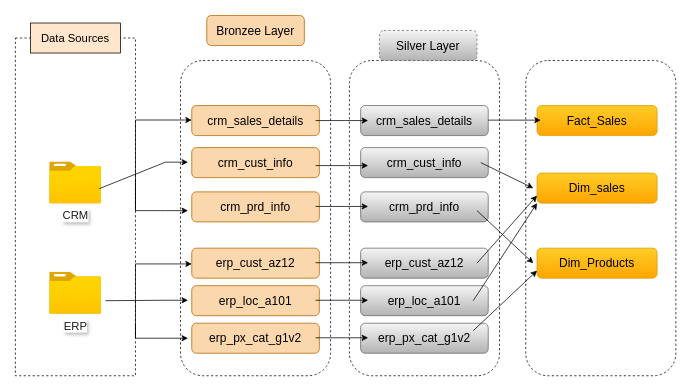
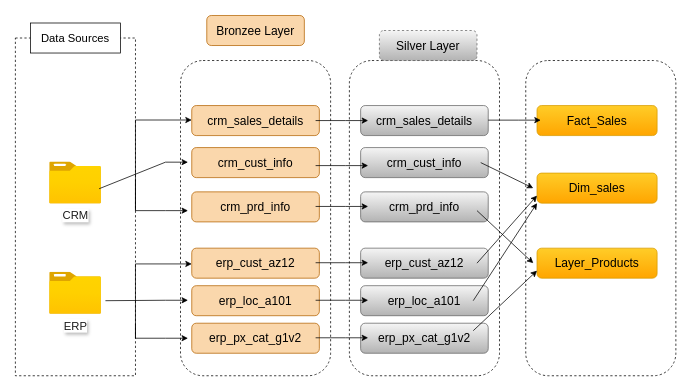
  <mxCell id="0" />
  <mxCell id="1" parent="0" />
  <mxCell id="2" value="" style="rounded=0;whiteSpace=wrap;html=1;strokeColor=#000000;fillColor=none;dashed=1;" parent="1" vertex="1"><mxGeometry x="20" y="50" width="160" height="450" as="geometry" /></mxCell>
- <mxCell id="3" value="Data Sources" style="rounded=0;whiteSpace=wrap;html=1;fillColor=#ffe6cc;fontColor=#000000;fontSize=15;" parent="1" vertex="1"><mxGeometry x="40" y="30" width="120" height="40" as="geometry" /></mxCell>
+ <mxCell id="3" value="Data Sources" style="rounded=0;whiteSpace=wrap;html=1;fillColor=#FFFFFF;fontColor=#000000;fontSize=15;" parent="1" vertex="1"><mxGeometry x="40" y="30" width="120" height="40" as="geometry" /></mxCell>
  <mxCell id="4" value="CRM" style="image;aspect=fixed;html=1;points=[];align=center;fontSize=15;image=img/lib/azure2/general/Folder_Blank.svg;textShadow=1;labelBackgroundColor=#FFFFFF;fontColor=#1A1A1A;" parent="1" vertex="1"><mxGeometry x="65.5" y="215" width="69" height="56.0" as="geometry" /></mxCell>
  <mxCell id="5" value="ERP" style="image;aspect=fixed;html=1;points=[];align=center;fontSize=15;image=img/lib/azure2/general/Folder_Blank.svg;textShadow=1;labelBackgroundColor=#FFFFFF;fontColor=#1A1A1A;" parent="1" vertex="1"><mxGeometry x="65.5" y="362" width="69" height="56.0" as="geometry" /></mxCell>
  <mxCell id="6" value="" style="rounded=1;whiteSpace=wrap;html=1;fillColor=none;strokeColor=#000000;dashed=1;" parent="1" vertex="1"><mxGeometry x="240" y="80" width="200" height="420" as="geometry" /></mxCell>
  <mxCell id="7" value="" style="rounded=1;whiteSpace=wrap;html=1;fillColor=none;strokeColor=#000000;dashed=1;" parent="1" vertex="1"><mxGeometry x="465" y="80" width="200" height="420" as="geometry" /></mxCell>
  <mxCell id="8" value="" style="rounded=1;whiteSpace=wrap;html=1;fillColor=none;strokeColor=#000000;dashed=1;" parent="1" vertex="1"><mxGeometry x="700" y="80" width="200" height="420" as="geometry" /></mxCell>
  <mxCell id="9" value="Bronzee Layer" style="rounded=1;whiteSpace=wrap;html=1;fillColor=#fad7ac;fontSize=16;strokeColor=#b46504;fontColor=#000000;" parent="1" vertex="1"><mxGeometry x="275" y="20" width="130" height="40" as="geometry" /></mxCell>
  <mxCell id="10" value="Silver Layer" style="rounded=1;whiteSpace=wrap;html=1;fillColor=#f5f5f5;fontSize=16;strokeColor=#666666;gradientColor=#b3b3b3;fontColor=#000000;dashed=1;" parent="1" vertex="1"><mxGeometry x="505" y="40" width="130" height="40" as="geometry" /></mxCell>
  <mxCell id="11" value="crm_sales_details" style="rounded=1;whiteSpace=wrap;html=1;fillColor=#fad7ac;fontSize=16;strokeColor=#b46504;fontColor=#000000;" parent="1" vertex="1"><mxGeometry x="255" y="140" width="170" height="40" as="geometry" /></mxCell>
  <mxCell id="12" value="crm_cust_info" style="rounded=1;whiteSpace=wrap;html=1;fillColor=#fad7ac;fontSize=16;strokeColor=#b46504;fontColor=#000000;" parent="1" vertex="1"><mxGeometry x="255" y="196" width="170" height="40" as="geometry" /></mxCell>
  <mxCell id="13" value="crm_prd_info" style="rounded=1;whiteSpace=wrap;html=1;fillColor=#fad7ac;fontSize=16;strokeColor=#b46504;fontColor=#000000;" parent="1" vertex="1"><mxGeometry x="255" y="255" width="170" height="40" as="geometry" /></mxCell>
  <mxCell id="14" value="erp_cust_az12" style="rounded=1;whiteSpace=wrap;html=1;fillColor=#fad7ac;fontSize=16;strokeColor=#b46504;fontColor=#000000;" parent="1" vertex="1"><mxGeometry x="255" y="330" width="170" height="40" as="geometry" /></mxCell>
  <mxCell id="15" value="erp_loc_a101" style="rounded=1;whiteSpace=wrap;html=1;fillColor=#fad7ac;fontSize=16;strokeColor=#b46504;fontColor=#000000;" parent="1" vertex="1"><mxGeometry x="255" y="380" width="170" height="40" as="geometry" /></mxCell>
  <mxCell id="16" value="erp_px_cat_g1v2" style="rounded=1;whiteSpace=wrap;html=1;fillColor=#fad7ac;fontSize=16;strokeColor=#b46504;fontColor=#000000;" parent="1" vertex="1"><mxGeometry x="255" y="430" width="170" height="40" as="geometry" /></mxCell>
  <mxCell id="17" value="crm_sales_details" style="rounded=1;whiteSpace=wrap;html=1;fillColor=#f5f5f5;fontSize=16;strokeColor=#666666;gradientColor=#b3b3b3;fontColor=#000000;" parent="1" vertex="1"><mxGeometry x="480" y="140" width="170" height="40" as="geometry" /></mxCell>
  <mxCell id="18" value="crm_cust_info" style="rounded=1;whiteSpace=wrap;html=1;fillColor=#f5f5f5;fontSize=16;strokeColor=#666666;gradientColor=#b3b3b3;fontColor=#000000;" parent="1" vertex="1"><mxGeometry x="480" y="196" width="170" height="40" as="geometry" /></mxCell>
  <mxCell id="19" value="crm_prd_info" style="rounded=1;whiteSpace=wrap;html=1;fillColor=#f5f5f5;fontSize=16;strokeColor=#666666;gradientColor=#b3b3b3;fontColor=#000000;" parent="1" vertex="1"><mxGeometry x="480" y="255" width="170" height="40" as="geometry" /></mxCell>
  <mxCell id="20" value="erp_cust_az12" style="rounded=1;whiteSpace=wrap;html=1;fillColor=#f5f5f5;fontSize=16;strokeColor=#666666;gradientColor=#b3b3b3;fontColor=#000000;" parent="1" vertex="1"><mxGeometry x="480" y="330" width="170" height="40" as="geometry" /></mxCell>
  <mxCell id="21" value="erp_loc_a101" style="rounded=1;whiteSpace=wrap;html=1;fillColor=#f5f5f5;fontSize=16;strokeColor=#666666;gradientColor=#b3b3b3;fontColor=#000000;" parent="1" vertex="1"><mxGeometry x="480" y="380" width="170" height="40" as="geometry" /></mxCell>
  <mxCell id="22" value="erp_px_cat_g1v2" style="rounded=1;whiteSpace=wrap;html=1;fillColor=#f5f5f5;fontSize=16;strokeColor=#666666;gradientColor=#b3b3b3;fontColor=#000000;" parent="1" vertex="1"><mxGeometry x="480" y="430" width="170" height="40" as="geometry" /></mxCell>
  <mxCell id="23" value="Fact_Sales&lt;span style=&quot;color: rgba(0, 0, 0, 0); font-family: monospace; font-size: 0px; text-align: start; text-wrap-mode: nowrap;&quot;&gt;%3CmxGraphModel%3E%3Croot%3E%3CmxCell%20id%3D%220%22%2F%3E%3CmxCell%20id%3D%221%22%20parent%3D%220%22%2F%3E%3CmxCell%20id%3D%222%22%20value%3D%22Gold%20Layer%22%20style%3D%22rounded%3D1%3BwhiteSpace%3Dwrap%3Bhtml%3D1%3BfillColor%3D%23ffcd28%3BfontSize%3D16%3BstrokeColor%3D%23d79b00%3BgradientColor%3D%23ffa500%3BfontColor%3D%23000000%3B%22%20vertex%3D%221%22%20parent%3D%221%22%3E%3CmxGeometry%20x%3D%22730%22%20y%3D%22140%22%20width%3D%22130%22%20height%3D%2240%22%20as%3D%22geometry%22%2F%3E%3C%2FmxCell%3E%3C%2Froot%3E%3C%2FmxGraphModel%3E&lt;/span&gt;" style="rounded=1;whiteSpace=wrap;html=1;fillColor=#ffcd28;fontSize=16;strokeColor=#d79b00;gradientColor=#ffa500;fontColor=#000000;" parent="1" vertex="1"><mxGeometry x="715" y="140" width="160" height="40" as="geometry" /></mxCell>
  <mxCell id="24" value="Dim_sales" style="rounded=1;whiteSpace=wrap;html=1;fillColor=#ffcd28;fontSize=16;strokeColor=#d79b00;gradientColor=#ffa500;fontColor=#000000;" parent="1" vertex="1"><mxGeometry x="715" y="230" width="160" height="40" as="geometry" /></mxCell>
- <mxCell id="25" value="Dim_Products" style="rounded=1;whiteSpace=wrap;html=1;fillColor=#ffcd28;fontSize=16;strokeColor=#d79b00;gradientColor=#ffa500;fontColor=#000000;" parent="1" vertex="1"><mxGeometry x="715" y="330" width="160" height="40" as="geometry" /></mxCell>
+ <mxCell id="25" value="Layer_Products" style="rounded=1;whiteSpace=wrap;html=1;fillColor=#ffcd28;fontSize=16;strokeColor=#d79b00;gradientColor=#ffa500;fontColor=#000000;" parent="1" vertex="1"><mxGeometry x="715" y="330" width="160" height="40" as="geometry" /></mxCell>
  <mxCell id="26" value="" style="endArrow=classic;html=1;rounded=0;strokeColor=#000000;" parent="1" edge="1"><mxGeometry width="50" height="50" relative="1" as="geometry"><mxPoint x="180" y="280" as="sourcePoint" /><mxPoint x="250" y="280" as="targetPoint" /><Array as="points"><mxPoint x="220" y="280" /></Array></mxGeometry></mxCell>
  <mxCell id="27" value="" style="endArrow=classic;html=1;rounded=0;strokeColor=#000000;exitX=0.957;exitY=0.64;exitDx=0;exitDy=0;exitPerimeter=0;" parent="1" source="4" edge="1"><mxGeometry width="50" height="50" relative="1" as="geometry"><mxPoint x="180" y="215.41" as="sourcePoint" /><mxPoint x="250" y="215.41" as="targetPoint" /><Array as="points"><mxPoint x="220" y="215.41" /></Array></mxGeometry></mxCell>
  <mxCell id="28" value="" style="endArrow=classic;html=1;rounded=0;strokeColor=#000000;" parent="1" edge="1"><mxGeometry width="50" height="50" relative="1" as="geometry"><mxPoint x="180" y="450" as="sourcePoint" /><mxPoint x="250" y="450" as="targetPoint" /><Array as="points"><mxPoint x="220" y="450" /></Array></mxGeometry></mxCell>
  <mxCell id="29" value="" style="endArrow=classic;html=1;rounded=0;strokeColor=#000000;" parent="1" edge="1"><mxGeometry width="50" height="50" relative="1" as="geometry"><mxPoint x="140" y="400" as="sourcePoint" /><mxPoint x="250" y="399.41" as="targetPoint" /><Array as="points"><mxPoint x="220" y="399.41" /></Array></mxGeometry></mxCell>
  <mxCell id="30" value="" style="endArrow=classic;html=1;rounded=0;strokeColor=#000000;" parent="1" edge="1"><mxGeometry width="50" height="50" relative="1" as="geometry"><mxPoint x="180" y="431" as="sourcePoint" /><mxPoint x="255" y="351" as="targetPoint" /><Array as="points"><mxPoint x="180" y="450" /><mxPoint x="180" y="351" /></Array></mxGeometry></mxCell>
  <mxCell id="31" value="" style="endArrow=classic;html=1;rounded=0;strokeColor=#000000;" parent="1" edge="1"><mxGeometry width="50" height="50" relative="1" as="geometry"><mxPoint x="420" y="160" as="sourcePoint" /><mxPoint x="490" y="160" as="targetPoint" /><Array as="points"><mxPoint x="460" y="160" /></Array></mxGeometry></mxCell>
  <mxCell id="32" value="" style="endArrow=classic;html=1;rounded=0;strokeColor=#000000;" parent="1" edge="1"><mxGeometry width="50" height="50" relative="1" as="geometry"><mxPoint x="420" y="220" as="sourcePoint" /><mxPoint x="490" y="220" as="targetPoint" /><Array as="points"><mxPoint x="460" y="220" /></Array></mxGeometry></mxCell>
  <mxCell id="33" value="" style="endArrow=classic;html=1;rounded=0;strokeColor=#000000;" parent="1" edge="1"><mxGeometry width="50" height="50" relative="1" as="geometry"><mxPoint x="420" y="274.41" as="sourcePoint" /><mxPoint x="490" y="274.41" as="targetPoint" /><Array as="points"><mxPoint x="460" y="274.41" /></Array></mxGeometry></mxCell>
  <mxCell id="34" value="" style="endArrow=classic;html=1;rounded=0;strokeColor=#000000;" parent="1" edge="1"><mxGeometry width="50" height="50" relative="1" as="geometry"><mxPoint x="420" y="349.41" as="sourcePoint" /><mxPoint x="490" y="349.41" as="targetPoint" /><Array as="points"><mxPoint x="460" y="349.41" /></Array></mxGeometry></mxCell>
  <mxCell id="35" value="" style="endArrow=classic;html=1;rounded=0;strokeColor=#000000;" parent="1" edge="1"><mxGeometry width="50" height="50" relative="1" as="geometry"><mxPoint x="420" y="399.41" as="sourcePoint" /><mxPoint x="490" y="399.41" as="targetPoint" /><Array as="points"><mxPoint x="460" y="399.41" /></Array></mxGeometry></mxCell>
  <mxCell id="36" value="" style="endArrow=classic;html=1;rounded=0;strokeColor=#000000;" parent="1" edge="1"><mxGeometry width="50" height="50" relative="1" as="geometry"><mxPoint x="420" y="449.41" as="sourcePoint" /><mxPoint x="490" y="449.41" as="targetPoint" /><Array as="points"><mxPoint x="460" y="449.41" /></Array></mxGeometry></mxCell>
  <mxCell id="37" value="" style="endArrow=classic;html=1;rounded=0;strokeColor=#000000;" parent="1" edge="1"><mxGeometry width="50" height="50" relative="1" as="geometry"><mxPoint x="650" y="159.41" as="sourcePoint" /><mxPoint x="720" y="159.41" as="targetPoint" /><Array as="points"><mxPoint x="690" y="159.41" /></Array></mxGeometry></mxCell>
  <mxCell id="38" value="" style="endArrow=classic;html=1;rounded=0;strokeColor=#000000;" parent="1" edge="1"><mxGeometry width="50" height="50" relative="1" as="geometry"><mxPoint x="640" y="216" as="sourcePoint" /><mxPoint x="710" y="250" as="targetPoint" /></mxGeometry></mxCell>
  <mxCell id="39" value="" style="endArrow=classic;html=1;rounded=0;strokeColor=#000000;" parent="1" edge="1"><mxGeometry width="50" height="50" relative="1" as="geometry"><mxPoint x="635" y="280" as="sourcePoint" /><mxPoint x="710" y="350" as="targetPoint" /></mxGeometry></mxCell>
  <mxCell id="40" value="" style="endArrow=classic;html=1;rounded=0;strokeColor=#000000;entryX=0;entryY=0.75;entryDx=0;entryDy=0;" parent="1" target="24" edge="1"><mxGeometry width="50" height="50" relative="1" as="geometry"><mxPoint x="635" y="350" as="sourcePoint" /><mxPoint x="763" y="270" as="targetPoint" /></mxGeometry></mxCell>
  <mxCell id="41" value="" style="endArrow=classic;html=1;rounded=0;strokeColor=#000000;entryX=0;entryY=1;entryDx=0;entryDy=0;" parent="1" target="24" edge="1"><mxGeometry width="50" height="50" relative="1" as="geometry"><mxPoint x="630" y="400" as="sourcePoint" /><mxPoint x="758" y="320" as="targetPoint" /></mxGeometry></mxCell>
  <mxCell id="42" value="" style="endArrow=classic;html=1;rounded=0;strokeColor=#000000;entryX=0;entryY=0.75;entryDx=0;entryDy=0;" parent="1" target="25" edge="1"><mxGeometry width="50" height="50" relative="1" as="geometry"><mxPoint x="630" y="440" as="sourcePoint" /><mxPoint x="730" y="380" as="targetPoint" /></mxGeometry></mxCell>
  <mxCell id="43" value="" style="endArrow=classic;html=1;rounded=0;strokeColor=#000000;" parent="1" edge="1"><mxGeometry width="50" height="50" relative="1" as="geometry"><mxPoint x="180" y="239.25" as="sourcePoint" /><mxPoint x="255" y="159.25" as="targetPoint" /><Array as="points"><mxPoint x="180" y="280" /><mxPoint x="180" y="159.25" /></Array></mxGeometry></mxCell>
